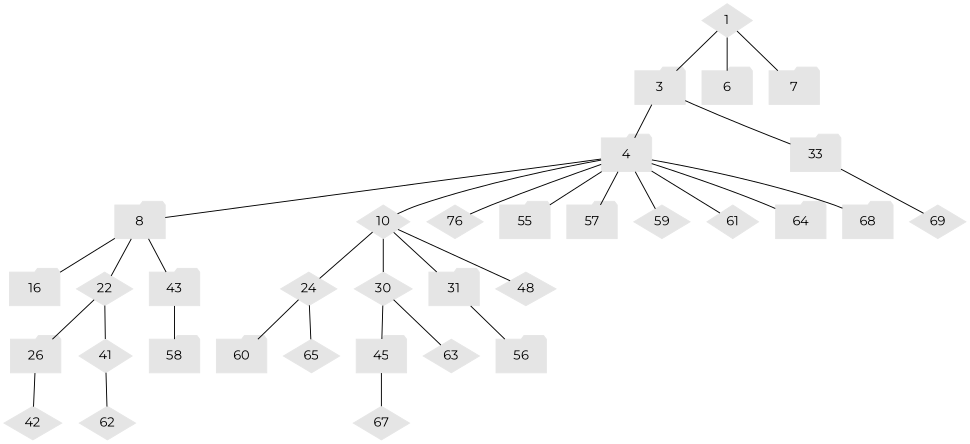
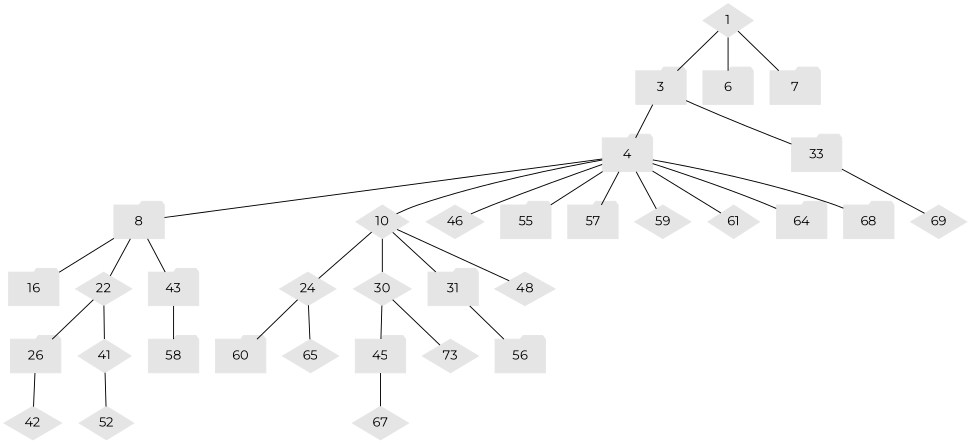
  graph {
    fontname=Montserrat
    node [color=gray90 fontname=Montserrat shape=folder style=filled]
    edge [fontname=Montserrat]
    1 [shape=diamond super="+2+9"]
    3 [super="+21+20+11"]
    6
    7 [super="+25"]
    4 [super="+27+12+40+28+5"]
    33
    8 [super="+15+39"]
    10 [shape=diamond super="+18+49+14+36"]
-   46 [shape=diamond super="+70" label=76]
+   46 [shape=diamond super="+70"]
    55
    57
    59 [shape=diamond]
    61 [shape=diamond]
    64
    n15 [label=68]
    69 [shape=diamond]
    16
    22 [shape=diamond]
    43 [super="+44"]
    24 [shape=diamond super="+34"]
    30 [shape=diamond super="+51"]
    31 [super="+52"]
    48 [shape=diamond]
    26
    41 [shape=diamond super="+71"]
    58
    60
    65 [shape=diamond]
    45
-   63 [shape=diamond]
+   63 [shape=diamond label=73]
    56
    42 [shape=diamond]
-   62 [shape=diamond]
+   62 [shape=diamond label=52]
    67 [shape=diamond]
    1 -- 3
    1 -- 6
    1 -- 7
    3 -- 4
    3 -- 33
    4 -- 8
    4 -- 10
    4 -- 46
    4 -- 55
    4 -- 57
    4 -- 59
    4 -- 61
    4 -- 64
    4 -- n15
    33 -- 69
    8 -- 16
    8 -- 22
    8 -- 43
    10 -- 24
    10 -- 30
    10 -- 31
    10 -- 48
    22 -- 26
    22 -- 41
    43 -- 58
    24 -- 60
    24 -- 65
    30 -- 45
    30 -- 63
    31 -- 56
    26 -- 42
    41 -- 62
    45 -- 67
  }
